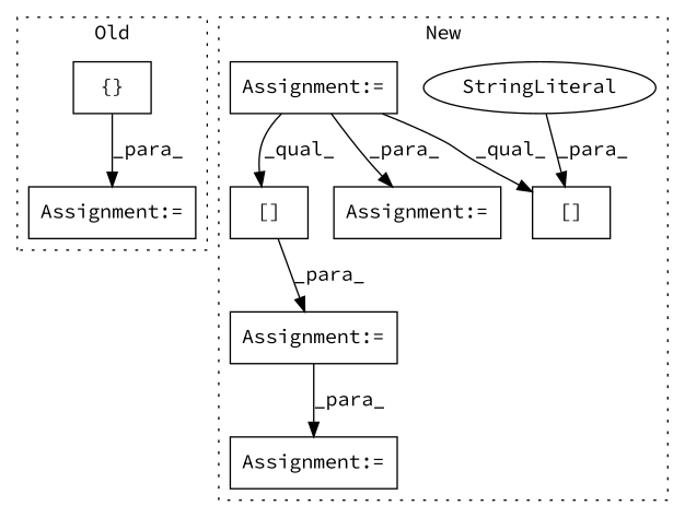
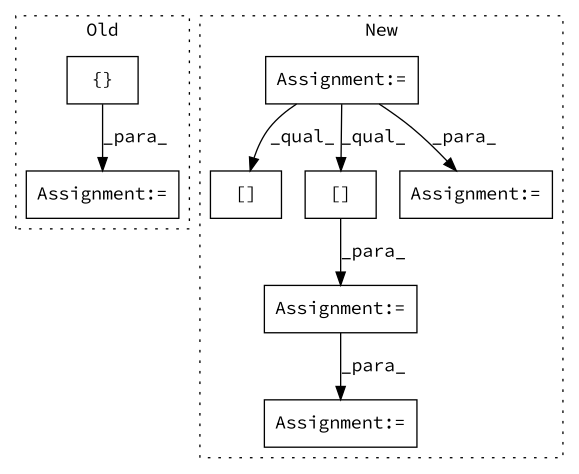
  digraph {
    fontname="Source Code Pro"
    node [a=7 l=1 shape=box fontname="Source Code Pro"]
    edge [fontname="Source Code Pro"]
    n1 [a=4 l="1,1" label="{}" s="3015,3021"]
    n2 [label="Assignment:=" s=2994]
    n3 [a=2 l="22,1" label="[]" s="3083,3122"]
-   n4 [a=45 l=17 label=StringLiteral s=3105 shape=ellipse]
    n5 [label="Assignment:=" s=2805]
    n6 [a=2 l="13,1" label="[]" s="2886,2900"]
    n7 [l=2 label="Assignment:=" s=2985]
    n8 [label="Assignment:=" s=3142]
    n9 [label="Assignment:=" s=2885]
    subgraph cluster_1 {
      label=Old
      style=dotted
      n1
      n2
    }
    subgraph cluster_2 {
      label=New
      style=dotted
      n3
-     n4
      n5
      n6
      n7
      n8
      n9
    }
    n1 -> n2 [label=_para_]
-   n4 -> n3 [label=_para_]
    n5 -> n3 [label=_qual_]
    n5 -> n6 [label=_qual_]
    n5 -> n8 [label=_para_]
    n6 -> n9 [label=_para_]
    n9 -> n7 [label=_para_]
  }
